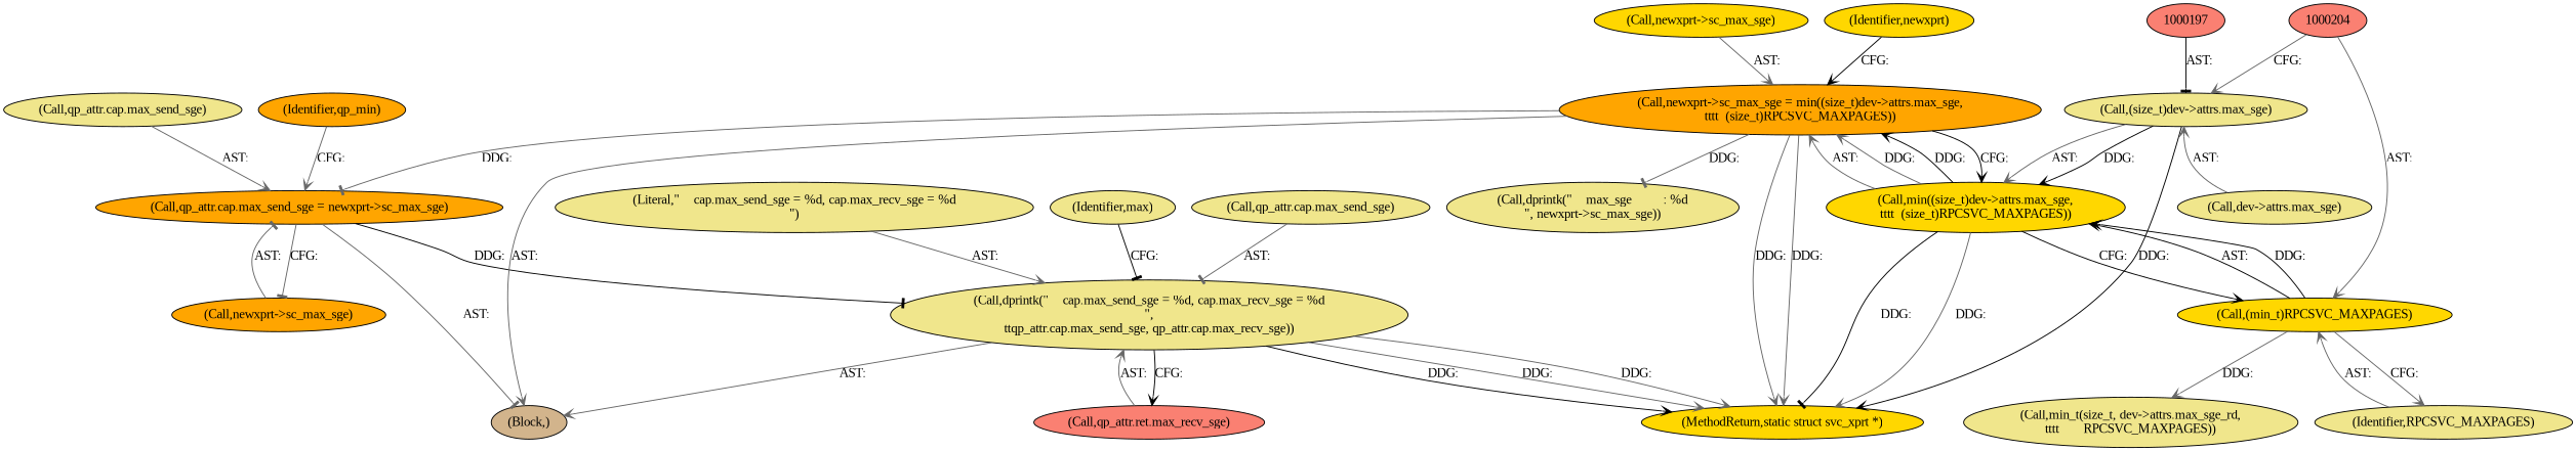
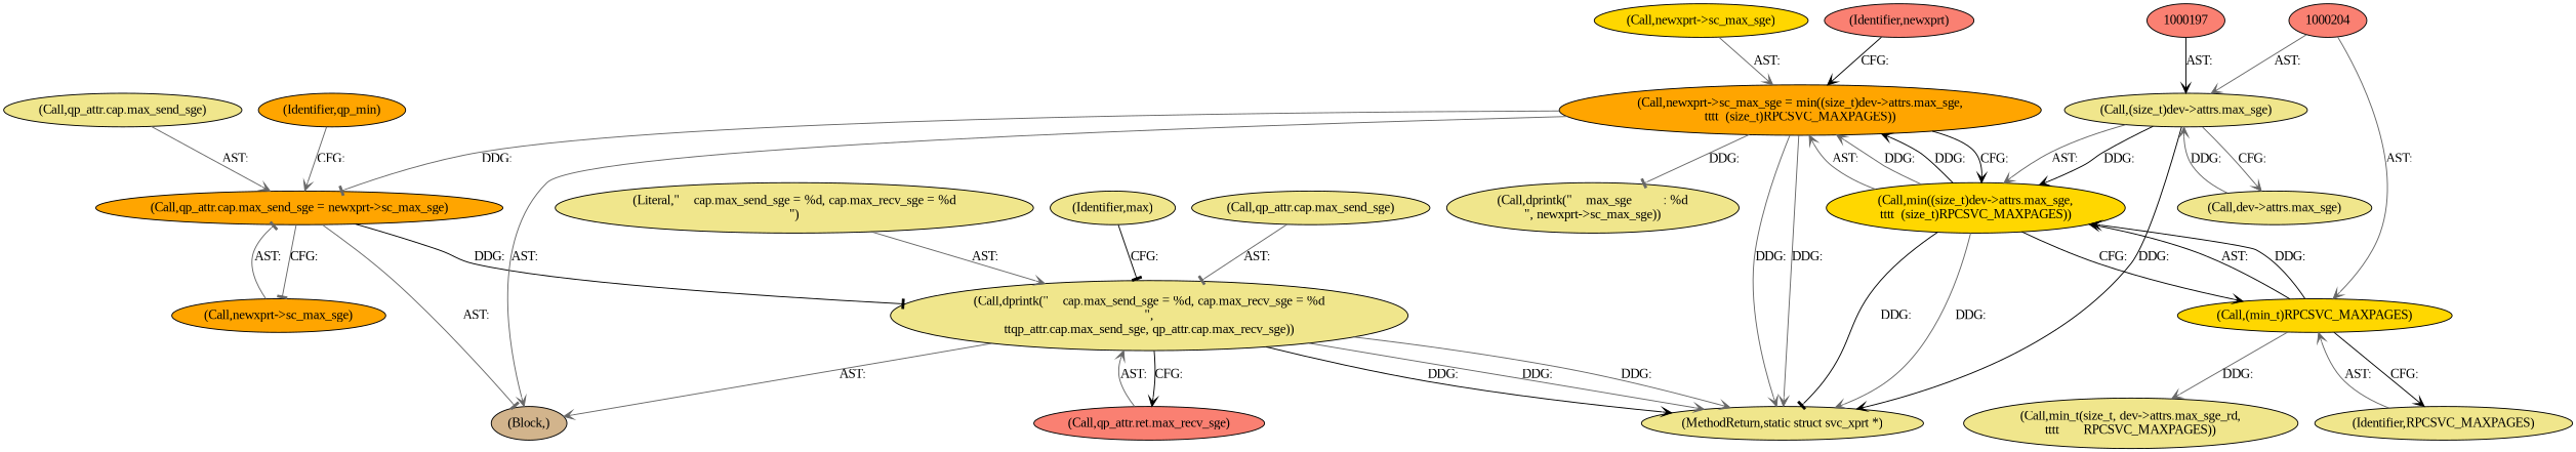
  digraph {
    fontname="Liberation Serif"
    node [fillcolor=khaki fontname="Liberation Serif" style=filled]
    edge [arrowhead=vee color=gray40 fontname="Liberation Serif"]
    n1 [fillcolor=orange label="(Call,qp_attr.cap.max_send_sge = newxprt->sc_max_sge)"]
    n2 [label="(Call,dprintk(\"    cap.max_send_sge = %d, cap.max_recv_sge = %d\n\",\n\t\tqp_attr.cap.max_send_sge, qp_attr.cap.max_recv_sge))"]
    n3 [fillcolor=tan label="(Block,)"]
    n4 [fillcolor=orange label="(Call,newxprt->sc_max_sge)"]
-   n5 [fillcolor=gold label="(MethodReturn,static struct svc_xprt *)"]
+   n5 [label="(MethodReturn,static struct svc_xprt *)"]
    n6 [fillcolor=salmon label="(Call,qp_attr.ret.max_recv_sge)"]
    n7 [fillcolor=orange label="(Call,newxprt->sc_max_sge = min((size_t)dev->attrs.max_sge,\n\t\t\t\t  (size_t)RPCSVC_MAXPAGES))"]
    n8 [fillcolor=gold label="(Call,min((size_t)dev->attrs.max_sge,\n\t\t\t\t  (size_t)RPCSVC_MAXPAGES))"]
    n9 [label="(Call,dprintk(\"    max_sge         : %d\n\", newxprt->sc_max_sge))"]
    n10 [fillcolor=gold label="(Call,(min_t)RPCSVC_MAXPAGES)"]
    n11 [label="(Identifier,RPCSVC_MAXPAGES)"]
    n12 [label="(Call,min_t(size_t, dev->attrs.max_sge_rd,\n\t\t\t\t       RPCSVC_MAXPAGES))"]
    n13 [label="(Call,(size_t)dev->attrs.max_sge)"]
    n14 [label="(Call,dev->attrs.max_sge)"]
    n15 [label="(Literal,\"    cap.max_send_sge = %d, cap.max_recv_sge = %d\n\")"]
-   n16 [fillcolor=gold label="(Identifier,newxprt)"]
+   n16 [fillcolor=salmon label="(Identifier,newxprt)"]
    n17 [label="(Call,qp_attr.cap.max_send_sge)"]
    n18 [label="(Identifier,max)"]
    n19 [label="(Call,qp_attr.cap.max_send_sge)"]
    n20 [fillcolor=gold label="(Call,newxprt->sc_max_sge)"]
    n21 [fillcolor=orange label="(Identifier,qp_min)"]
    1000197 [fillcolor=salmon]
    1000204 [fillcolor=salmon]
    n1 -> n2 [arrowhead=tee color=black label="DDG: "]
    n1 -> n3 [arrowhead=tee label="AST: "]
    n1 -> n4 [arrowhead=tee label="CFG: "]
    n2 -> n3 [label="AST: "]
    n2 -> n5 [label="DDG: "]
    n2 -> n5 [label="DDG: "]
    n2 -> n5 [color=black label="DDG: "]
    n2 -> n6 [color=black label="CFG: "]
    n4 -> n1 [arrowhead=tee label="AST: "]
    n6 -> n2 [label="AST: "]
    n7 -> n1 [arrowhead=tee label="DDG: "]
    n7 -> n3 [label="AST: "]
    n7 -> n5 [label="DDG: "]
    n7 -> n5 [label="DDG: "]
    n7 -> n8 [color=black label="CFG: "]
    n7 -> n9 [arrowhead=tee label="DDG: "]
    n8 -> n5 [label="DDG: "]
    n8 -> n5 [arrowhead=tee color=black label="DDG: "]
    n8 -> n7 [label="AST: "]
    n8 -> n7 [label="DDG: "]
    n8 -> n7 [color=black label="DDG: "]
    n8 -> n10 [color=black label="CFG: "]
    n10 -> n8 [color=black label="AST: "]
    n10 -> n8 [color=black label="DDG: "]
-   n10 -> n11 [label="CFG: "]
+   n10 -> n11 [color=black label="CFG: "]
    n10 -> n12 [label="DDG: "]
    n11 -> n10 [label="AST: "]
    n13 -> n5 [color=black label="DDG: "]
    n13 -> n8 [label="AST: "]
    n13 -> n8 [color=black label="DDG: "]
-   n14 -> n13 [label="AST: "]
+   n13 -> n14 [label="CFG: "]
+   n14 -> n13 [label="DDG: "]
    n15 -> n2 [label="AST: "]
    n16 -> n7 [color=black label="CFG: "]
    n17 -> n1 [label="AST: "]
    n18 -> n2 [arrowhead=tee color=black label="CFG: "]
    n19 -> n2 [arrowhead=tee label="AST: "]
    n20 -> n7 [label="AST: "]
    n21 -> n1 [label="CFG: "]
-   1000197 -> n13 [arrowhead=tee color=black label="AST: "]
+   1000197 -> n13 [color=black label="AST: "]
    1000204 -> n10 [label="AST: "]
-   1000204 -> n13 [label="CFG: "]
+   1000204 -> n13 [label="AST: "]
  }
